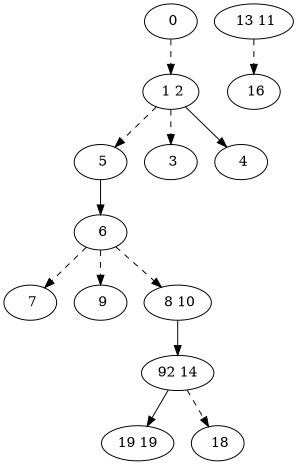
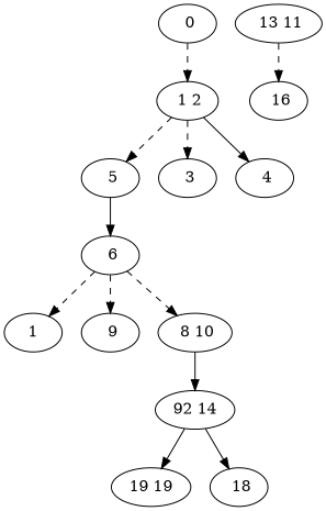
  digraph {
    edge [style=dashed]
    " 0"
    " 1 2"
    " 5"
    " 3"
    " 4"
    " 6"
-   " 7"
+   " 7" [label=1]
    " 9"
    " 8 10"
    " 13 11"
    " 16"
    n12 [label="92 14"]
    n13 [label="19 19"]
    " 18"
    " 0" -> " 1 2"
    " 1 2" -> " 5"
    " 1 2" -> " 3"
    " 1 2" -> " 4" [style=solid]
    " 5" -> " 6" [style=solid]
    " 6" -> " 7"
    " 6" -> " 9"
    " 6" -> " 8 10"
    " 8 10" -> n12 [style=solid]
    " 13 11" -> " 16"
    n12 -> n13 [style=solid]
-   n12 -> " 18"
+   n12 -> " 18" [style=solid]
  }
